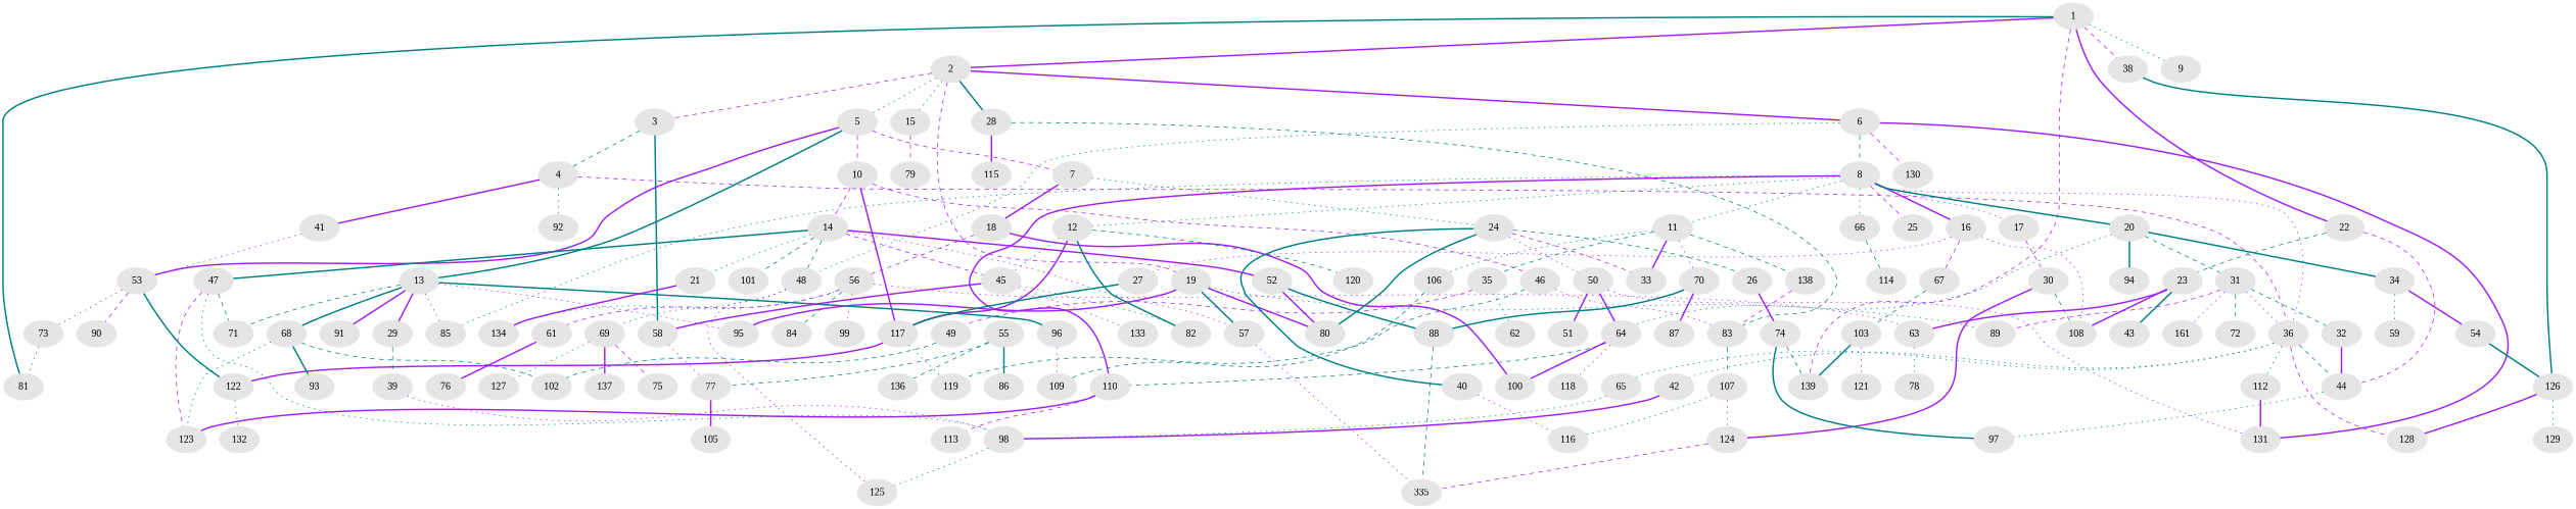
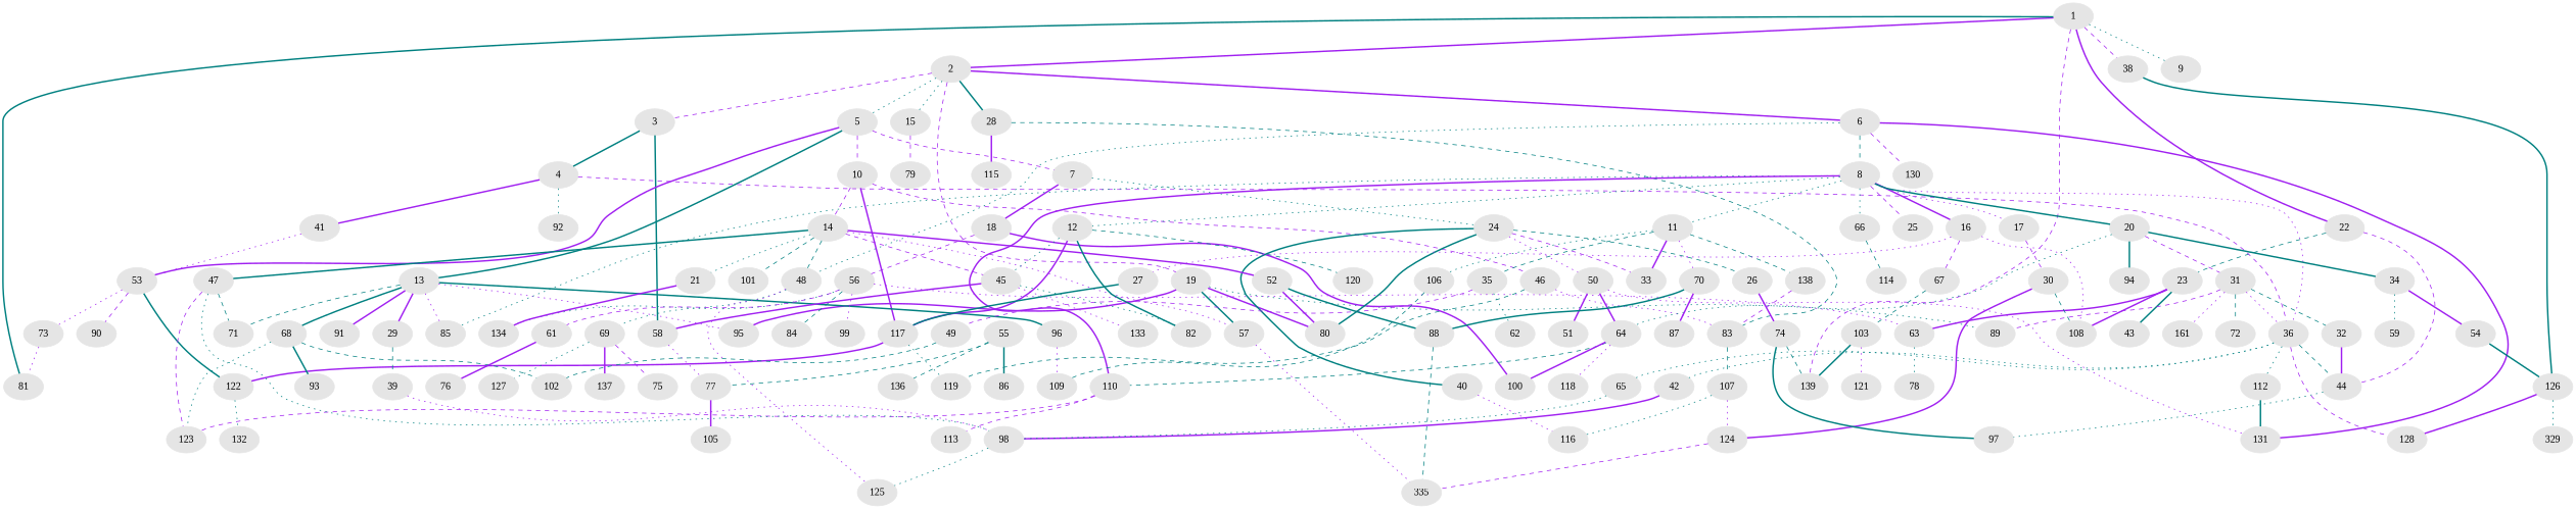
  graph {
    fontname="Liberation Serif"
    node [color=gray90 fontname="Liberation Serif" style=filled]
    edge [color=purple fontname="Liberation Serif" style=bold]
    1
    2
    9
    22
    38
    81
    139
    3
    5
    6
    15
    19
    28
    23
    44
    126
    4
    58
    7
    10
    13
    53
    8
    48
    130
    131
    79
    95
    57
    80
    89
    83
    115
    36
    41
    92
    77
    42
    65
    112
    128
    18
    24
    14
    46
    117
    85
    29
    68
    71
    91
    96
    73
    90
    122
    11
    12
    16
    17
    20
    25
    66
    110
    69
    125
    56
    100
    33
    26
    40
    50
    35
    70
    106
    138
    45
    82
    120
    27
    67
    108
    30
    31
    34
    64
    94
    114
    123
    113
    21
    47
    52
    101
    119
    49
    62
    55
    86
    136
    88
    87
    109
    133
    39
    102
    93
    134
    98
    n109 [label=335]
    103
    124
    63
    61
    84
    99
    32
    72
    n118 [label=161]
    54
    59
    118
    43
    97
    78
    74
    116
    51
    107
-   129
+   129 [label=329]
    75
    127
    137
    132
    105
    76
    121
    1 -- 2
    1 -- 9 [color=teal style=dotted]
    1 -- 22
    1 -- 38 [style=dashed]
    1 -- 81 [color=teal]
    1 -- 139 [style=dashed]
    2 -- 3 [style=dashed]
    2 -- 5 [color=teal style=dotted]
    2 -- 6
    2 -- 15 [color=teal style=dotted]
    2 -- 19 [style=dashed]
    2 -- 28 [color=teal]
    22 -- 23 [color=teal style=dashed]
    22 -- 44 [style=dashed]
    38 -- 126 [color=teal]
-   3 -- 4 [color=teal style=dashed]
+   3 -- 4 [color=teal]
    3 -- 58 [color=teal]
    5 -- 7 [style=dashed]
    5 -- 10 [style=dashed]
    5 -- 13 [color=teal]
    5 -- 53
    6 -- 8 [color=teal style=dashed]
    6 -- 48 [color=teal style=dotted]
    6 -- 130 [style=dashed]
    6 -- 131
    15 -- 79 [style=dashed]
    19 -- 95
    19 -- 57 [color=teal]
    19 -- 80
    19 -- 89 [color=teal style=dotted]
    28 -- 83 [color=teal style=dashed]
    28 -- 115
    23 -- 108
    23 -- 63
    23 -- 43 [color=teal]
    44 -- 97 [color=teal style=dotted]
    126 -- 128
    126 -- 129 [color=teal style=dotted]
    4 -- 36 [style=dashed]
    4 -- 41
    4 -- 92 [color=teal style=dotted]
    58 -- 77 [style=dotted]
    7 -- 18
    7 -- 24 [color=teal style=dotted]
    10 -- 14 [style=dashed]
    10 -- 46 [style=dashed]
    10 -- 117
    13 -- 95 [style=dotted]
    13 -- 85 [style=dotted]
    13 -- 29
    13 -- 68 [color=teal]
    13 -- 71 [color=teal style=dashed]
    13 -- 91
    13 -- 96 [color=teal]
    53 -- 73 [style=dotted]
    53 -- 90 [style=dashed]
    53 -- 122 [color=teal]
    8 -- 36 [style=dotted]
    8 -- 85 [color=teal style=dotted]
    8 -- 11 [color=teal style=dotted]
    8 -- 12 [color=teal style=dotted]
    8 -- 16
    8 -- 17 [style=dotted]
    8 -- 20 [color=teal]
    8 -- 25 [style=dashed]
    8 -- 66 [color=teal style=dotted]
    8 -- 110
    48 -- 69 [color=teal style=dotted]
    48 -- 125 [style=dotted]
    57 -- n109 [style=dotted]
    83 -- 107 [color=teal style=dashed]
    36 -- 44 [color=teal style=dashed]
    36 -- 42 [color=teal style=dotted]
    36 -- 65 [color=teal style=dotted]
    36 -- 112 [color=teal style=dotted]
    36 -- 128 [style=dashed]
    41 -- 53 [style=dotted]
    77 -- 105
    42 -- 98
    65 -- 98 [color=teal style=dotted]
-   112 -- 131
+   112 -- 131 [color=teal]
    18 -- 56 [style=dashed]
    18 -- 100
    24 -- 80 [color=teal]
    24 -- 33 [style=dashed]
    24 -- 26 [color=teal style=dashed]
    24 -- 40 [color=teal]
    24 -- 50 [style=dotted]
    14 -- 48 [color=teal style=dashed]
    14 -- 57 [style=dotted]
    14 -- 45 [style=dashed]
    14 -- 21 [color=teal style=dotted]
    14 -- 47 [color=teal]
    14 -- 52
    14 -- 101 [color=teal style=dashed]
    46 -- 83 [style=dotted]
    46 -- 119 [color=teal style=dashed]
    117 -- 122
    117 -- 119 [color=teal style=dotted]
    29 -- 39 [color=teal style=dashed]
    68 -- 123 [color=teal style=dotted]
    68 -- 102 [color=teal style=dashed]
    68 -- 93 [color=teal]
    96 -- 109 [style=dotted]
    73 -- 81 [style=dotted]
    122 -- 132 [color=teal style=dotted]
    11 -- 33
    11 -- 35 [color=teal style=dashed]
    11 -- 70 [style=dotted]
    11 -- 106 [color=teal style=dotted]
    11 -- 138 [color=teal style=dashed]
    12 -- 117
    12 -- 45 [color=teal style=dotted]
    12 -- 82 [color=teal]
    12 -- 120 [color=teal style=dashed]
    16 -- 27 [style=dotted]
    16 -- 67 [style=dashed]
    16 -- 108 [style=dotted]
    17 -- 30 [style=dashed]
-   20 -- 31 [color=teal style=dashed]
+   20 -- 31 [style=dashed]
    20 -- 34 [color=teal]
    20 -- 64 [color=teal style=dotted]
    20 -- 94 [color=teal]
    66 -- 114 [color=teal style=dashed]
-   110 -- 123
+   110 -- 123 [style=dashed]
    110 -- 113 [style=dashed]
    69 -- 75 [style=dashed]
    69 -- 127 [color=teal style=dotted]
    69 -- 137
    56 -- 134 [color=teal style=dotted]
    56 -- 63 [style=dotted]
    56 -- 61 [style=dashed]
    56 -- 84 [color=teal style=dashed]
    56 -- 99 [style=dotted]
    26 -- 74
    40 -- 116 [style=dotted]
    50 -- 131 [style=dotted]
    50 -- 64
    50 -- 51
    35 -- 49 [style=dashed]
    35 -- 62 [color=teal style=dotted]
    70 -- 88 [color=teal]
    70 -- 87
    106 -- 109 [color=teal style=dashed]
    138 -- 83 [style=dashed]
    45 -- 58
    45 -- 82 [color=teal style=dotted]
    45 -- 133 [style=dotted]
    27 -- 117 [color=teal]
    67 -- 103 [color=teal style=dashed]
    30 -- 108 [color=teal style=dashed]
    30 -- 124
    31 -- 89 [style=dashed]
    31 -- 36 [style=dotted]
    31 -- 32 [color=teal style=dashed]
    31 -- 72 [color=teal style=dashed]
    31 -- n118 [style=dotted]
    34 -- 54
    34 -- 59 [color=teal style=dotted]
    64 -- 110 [color=teal style=dashed]
    64 -- 100
    64 -- 118 [style=dotted]
    21 -- 134
    47 -- 71 [color=teal style=dashed]
    47 -- 123 [style=dashed]
    47 -- 98 [color=teal style=dotted]
    52 -- 80
    52 -- 88 [color=teal]
    49 -- 102 [color=teal style=dashed]
    55 -- 77 [color=teal style=dashed]
    55 -- 86 [color=teal]
    55 -- 136 [color=teal style=dashed]
    88 -- n109 [color=teal style=dashed]
    39 -- 98 [style=dotted]
    98 -- 125 [color=teal style=dotted]
    103 -- 139 [color=teal]
    103 -- 121 [style=dotted]
    124 -- n109 [style=dashed]
    63 -- 78 [color=teal style=dotted]
    61 -- 76
    32 -- 44
    54 -- 126 [color=teal]
    74 -- 139 [color=teal style=dashed]
    74 -- 97 [color=teal]
    107 -- 124 [style=dotted]
    107 -- 116 [color=teal style=dotted]
  }
